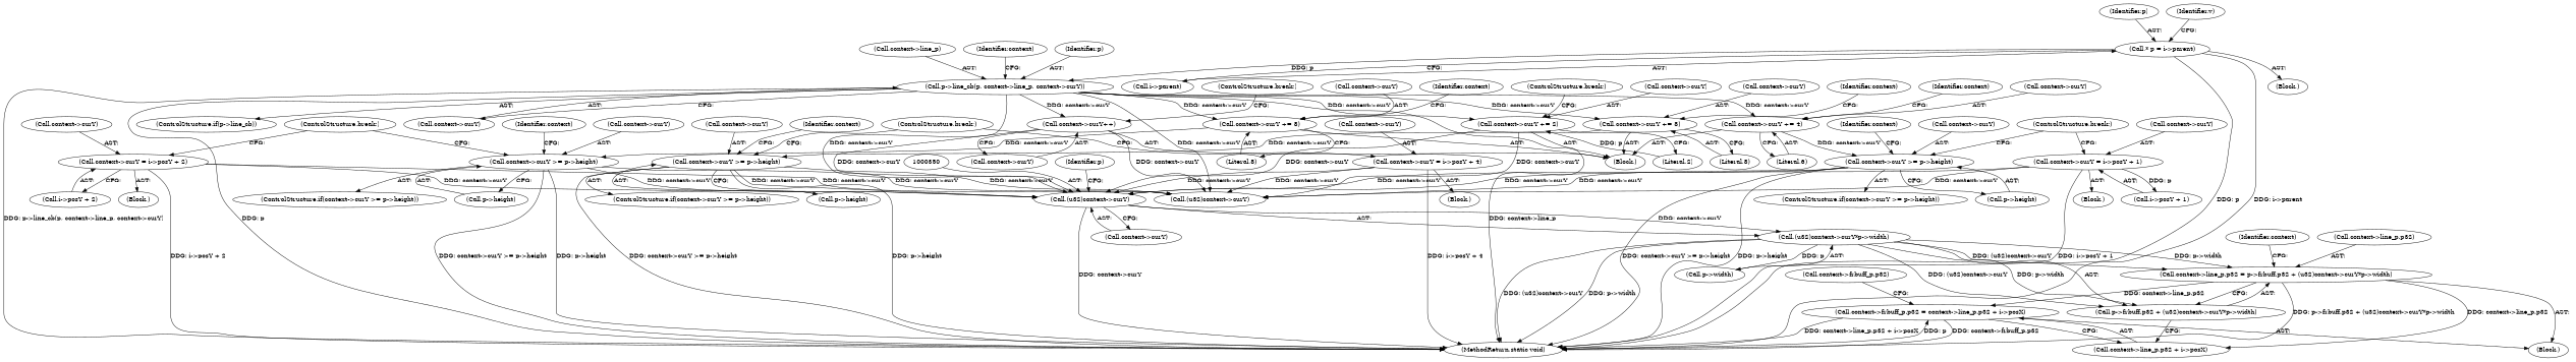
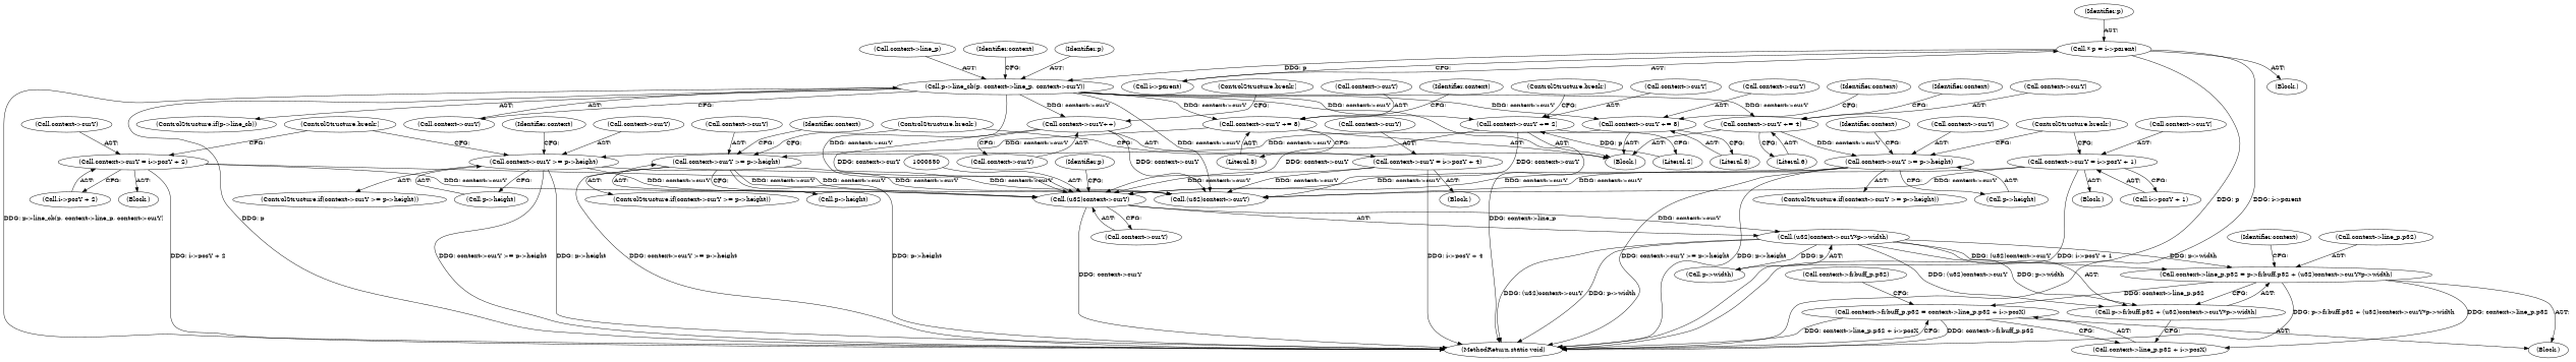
  digraph {
    n1 [label="(Call,context->frbuff_p.p32 = context->line_p.p32 + i->posX)"]
    n2 [label="(MethodReturn,static void)"]
    n3 [label="(Call,context->line_p.p32 + i->posX)"]
    n4 [label="(Block,)"]
    n5 [label="(Call,context->line_p.p32 = p->frbuff.p32 + (u32)context->curY*p->width)"]
    n6 [label="(Call,p->frbuff.p32 + (u32)context->curY*p->width)"]
    n7 [label="(Call,(u32)context->curY*p->width)"]
    n8 [label="(Call,p->width)"]
    n9 [label="(Call,(u32)context->curY)"]
    n10 [label="(Call,context->curY)"]
    n11 [label="(Call,context->curY += 2)"]
    n12 [label="(Call,(u32)context->curY)"]
    n13 [label="(Block,)"]
    n14 [label="(Literal,2)"]
    n15 [label="(Call,p->line_cb(p, context->line_p, context->curY))"]
    n16 [label="(Call,context->curY += 4)"]
    n17 [label="(Call,context->curY++)"]
    n18 [label="(Call,context->curY += 8)"]
    n19 [label="(Call,context->curY += 8)"]
    n20 [label="(Call,context->curY)"]
    n21 [label="(ControlStructure,if(p->line_cb))"]
    n22 [label="(Call,context->curY >= p->height)"]
    n23 [label="(Literal,6)"]
    n24 [label="(Call,context->curY)"]
    n25 [label="(Call,context->curY >= p->height)"]
    n26 [label="(Literal,8)"]
    n27 [label="(Call,context->curY >= p->height)"]
    n28 [label="(Literal,8)"]
    n29 [label="(Call,* p = i->parent)"]
    n30 [label="(Call,i->parent)"]
    n31 [label="(Block,)"]
    n32 [label="(Call,context->curY = i->posY + 1)"]
    n33 [label="(Block,)"]
    n34 [label="(Call,i->posY + 1)"]
    n35 [label="(Call,context->curY = i->posY + 4)"]
    n36 [label="(Block,)"]
    n37 [label="(Call,p->height)"]
    n38 [label="(ControlStructure,if(context->curY >= p->height))"]
    n39 [label="(ControlStructure,if(context->curY >= p->height))"]
    n40 [label="(Call,p->height)"]
    n41 [label="(Call,p->height)"]
    n42 [label="(ControlStructure,if(context->curY >= p->height))"]
    n43 [label="(Call,context->curY = i->posY + 2)"]
    n44 [label="(Call,i->posY + 2)"]
    n45 [label="(Block,)"]
    n46 [label="(Identifier,p)"]
    n47 [label="(Identifier,context)"]
    n48 [label="(Call,context->curY)"]
    n49 [label="(ControlStructure,break;)"]
    n50 [label="(Identifier,p)"]
    n51 [label="(Identifier,context)"]
    n52 [label="(Call,context->curY)"]
    n53 [label="(Identifier,context)"]
    n54 [label="(Identifier,p)"]
-   n55 [label="(Identifier,v)"]
    n56 [label="(Identifier,context)"]
    n57 [label="(Call,context->line_p)"]
    n58 [label="(Call,context->curY)"]
    n59 [label="(Call,context->curY)"]
    n60 [label="(ControlStructure,break;)"]
    n61 [label="(ControlStructure,break;)"]
    n62 [label="(Identifier,context)"]
    n63 [label="(Identifier,context)"]
    n64 [label="(Call,context->curY)"]
    n65 [label="(Call,context->curY)"]
    n66 [label="(Call,context->frbuff_p.p32)"]
    n67 [label="(Call,context->curY)"]
    n68 [label="(Identifier,context)"]
    n69 [label="(Call,context->curY)"]
    n70 [label="(Call,context->line_p.p32)"]
    n71 [label="(ControlStructure,break;)"]
    n72 [label="(Call,context->curY)"]
    n73 [label="(Identifier,context)"]
    n74 [label="(Call,context->curY)"]
    n75 [label="(ControlStructure,break;)"]
    1000350
    n1 -> n2 [label="DDG: context->frbuff_p.p32"]
    n1 -> n2 [label="DDG: context->line_p.p32 + i->posX"]
    n1 -> n3 [label="CFG: "]
    n1 -> n4 [label="AST: "]
-   n2 -> n1 [label="DDG: p"]
+   n2 -> n1 [label="CFG: "]
    n3 -> n1 [label="AST: "]
    n5 -> n1 [label="DDG: context->line_p.p32"]
    n5 -> n2 [label="DDG: p->frbuff.p32 + (u32)context->curY*p->width"]
    n5 -> n3 [label="DDG: context->line_p.p32"]
    n5 -> n4 [label="AST: "]
    n5 -> n6 [label="CFG: "]
    n6 -> n3 [label="CFG: "]
    n6 -> n5 [label="AST: "]
    n7 -> n2 [label="DDG: (u32)context->curY"]
    n7 -> n2 [label="DDG: p->width"]
    n7 -> n5 [label="DDG: (u32)context->curY"]
    n7 -> n5 [label="DDG: p->width"]
    n7 -> n6 [label="AST: "]
    n7 -> n6 [label="DDG: (u32)context->curY"]
    n7 -> n6 [label="DDG: p->width"]
    n7 -> n8 [label="DDG: p"]
    n8 -> n7 [label="AST: "]
    n9 -> n2 [label="DDG: context->curY"]
    n9 -> n7 [label="AST: "]
    n9 -> n7 [label="DDG: context->curY"]
    n9 -> n10 [label="CFG: "]
    n10 -> n9 [label="AST: "]
    n11 -> n9 [label="DDG: context->curY"]
    n11 -> n12 [label="DDG: context->curY"]
    n11 -> n13 [label="AST: "]
    n11 -> n14 [label="CFG: "]
    n14 -> n11 [label="DDG: p"]
    n15 -> n2 [label="DDG: p"]
    n15 -> n2 [label="DDG: context->line_p"]
    n15 -> n2 [label="DDG: p->line_cb(p, context->line_p, context->curY)"]
    n15 -> n9 [label="DDG: context->curY"]
    n15 -> n11 [label="DDG: context->curY"]
    n15 -> n12 [label="DDG: context->curY"]
    n15 -> n16 [label="DDG: context->curY"]
    n15 -> n17 [label="DDG: context->curY"]
    n15 -> n18 [label="DDG: context->curY"]
    n15 -> n19 [label="DDG: context->curY"]
    n15 -> n20 [label="CFG: "]
    n15 -> n21 [label="AST: "]
    n16 -> n13 [label="AST: "]
    n16 -> n22 [label="DDG: context->curY"]
    n16 -> n23 [label="CFG: "]
    n17 -> n9 [label="DDG: context->curY"]
    n17 -> n12 [label="DDG: context->curY"]
    n17 -> n13 [label="AST: "]
    n17 -> n24 [label="CFG: "]
    n18 -> n13 [label="AST: "]
    n18 -> n25 [label="DDG: context->curY"]
    n18 -> n26 [label="CFG: "]
    n19 -> n13 [label="AST: "]
    n19 -> n27 [label="DDG: context->curY"]
    n19 -> n28 [label="CFG: "]
    n20 -> n15 [label="AST: "]
    n22 -> n2 [label="DDG: p->height"]
    n22 -> n2 [label="DDG: context->curY >= p->height"]
    n22 -> n9 [label="DDG: context->curY"]
    n22 -> n12 [label="DDG: context->curY"]
    n22 -> n37 [label="CFG: "]
    n22 -> n38 [label="AST: "]
    n23 -> n16 [label="AST: "]
    n24 -> n17 [label="AST: "]
    n25 -> n2 [label="DDG: p->height"]
    n25 -> n2 [label="DDG: context->curY >= p->height"]
    n25 -> n9 [label="DDG: context->curY"]
    n25 -> n12 [label="DDG: context->curY"]
    n25 -> n39 [label="AST: "]
    n25 -> n40 [label="CFG: "]
    n26 -> n18 [label="AST: "]
    n27 -> n2 [label="DDG: p->height"]
    n27 -> n2 [label="DDG: context->curY >= p->height"]
    n27 -> n9 [label="DDG: context->curY"]
    n27 -> n12 [label="DDG: context->curY"]
    n27 -> n41 [label="CFG: "]
    n27 -> n42 [label="AST: "]
    n28 -> n19 [label="AST: "]
    n29 -> n2 [label="DDG: i->parent"]
    n29 -> n2 [label="DDG: p"]
    n29 -> n15 [label="DDG: p"]
    n29 -> n30 [label="CFG: "]
    n29 -> n31 [label="AST: "]
    n30 -> n29 [label="AST: "]
    n32 -> n2 [label="DDG: i->posY + 1"]
    n32 -> n9 [label="DDG: context->curY"]
    n32 -> n12 [label="DDG: context->curY"]
    n32 -> n33 [label="AST: "]
-   n32 -> n34 [label="DDG: p"]
+   n32 -> n34 [label="CFG: "]
    n34 -> n32 [label="AST: "]
    n35 -> n2 [label="DDG: i->posY + 4"]
    n35 -> n9 [label="DDG: context->curY"]
    n35 -> n12 [label="DDG: context->curY"]
    n35 -> n36 [label="AST: "]
    n37 -> n22 [label="AST: "]
    n40 -> n25 [label="AST: "]
    n41 -> n27 [label="AST: "]
    n43 -> n2 [label="DDG: i->posY + 2"]
    n43 -> n9 [label="DDG: context->curY"]
    n43 -> n12 [label="DDG: context->curY"]
    n43 -> n44 [label="CFG: "]
    n43 -> n45 [label="AST: "]
    n44 -> n43 [label="AST: "]
    n46 -> n15 [label="AST: "]
    n47 -> n25 [label="CFG: "]
    n48 -> n32 [label="AST: "]
    n49 -> n25 [label="CFG: "]
    n49 -> n43 [label="CFG: "]
    n50 -> n9 [label="CFG: "]
    n51 -> n18 [label="CFG: "]
    n52 -> n22 [label="AST: "]
    n53 -> n27 [label="CFG: "]
    n54 -> n29 [label="AST: "]
-   n55 -> n29 [label="CFG: "]
    n56 -> n19 [label="CFG: "]
    n57 -> n15 [label="AST: "]
    n58 -> n11 [label="AST: "]
    n59 -> n27 [label="AST: "]
    n60 -> n27 [label="CFG: "]
    n60 -> n35 [label="CFG: "]
    n61 -> n22 [label="CFG: "]
    n61 -> n32 [label="CFG: "]
    n62 -> n15 [label="CFG: "]
    n63 -> n16 [label="CFG: "]
    n64 -> n19 [label="AST: "]
    n65 -> n43 [label="AST: "]
    n66 -> n1 [label="CFG: "]
    n67 -> n35 [label="AST: "]
    n68 -> n5 [label="CFG: "]
    n69 -> n18 [label="AST: "]
    n70 -> n5 [label="AST: "]
    n71 -> n17 [label="CFG: "]
    n72 -> n25 [label="AST: "]
    n73 -> n22 [label="CFG: "]
    n74 -> n16 [label="AST: "]
    n75 -> n11 [label="CFG: "]
    1000350 -> n9 [label="AST: "]
  }
